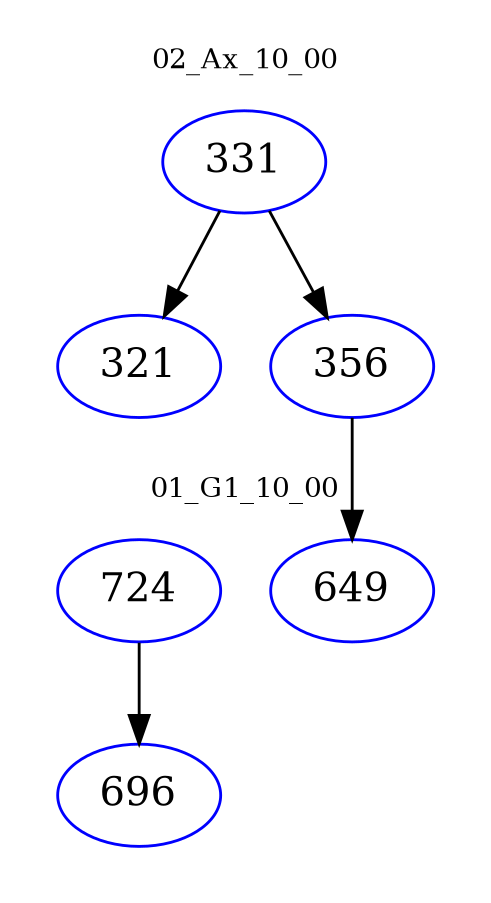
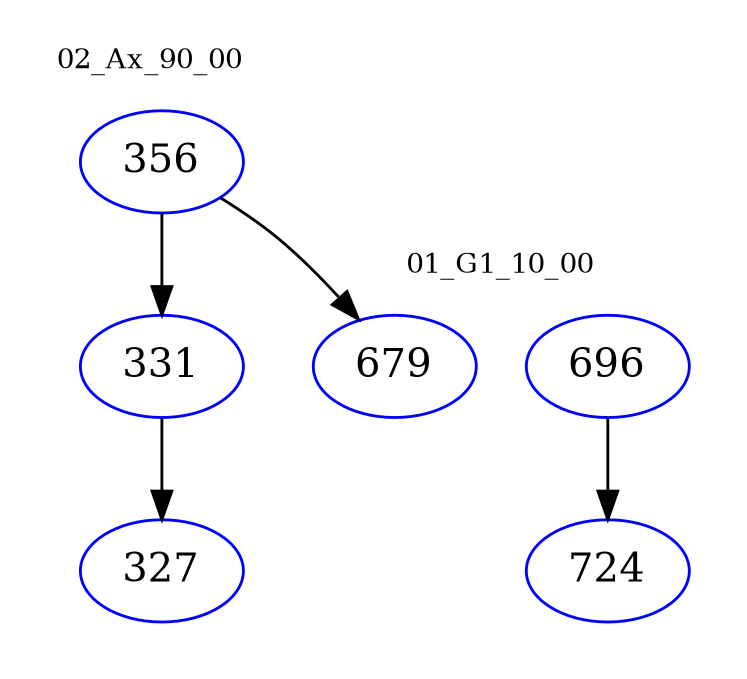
  digraph {
    node [color=blue]
    edge [color=black]
    n1 [label=331]
-   n2 [label=321]
+   n2 [label=327]
    n3 [label=356]
    n4 [label=696]
-   n5 [label=649]
+   n5 [label=679]
    n6 [label=724]
    subgraph cluster_1 {
      color=white
      fontsize=10
-     label="02_Ax_10_00"
+     label="02_Ax_90_00"
      n1
      n2
      n3
    }
    subgraph cluster_2 {
      color=white
      fontsize=10
      label="01_G1_10_00"
      n4
      n5
      n6
    }
    n1 -> n2
-   n1 -> n3
+   n3 -> n1
    n3 -> n5
-   n6 -> n4
+   n4 -> n6
  }
